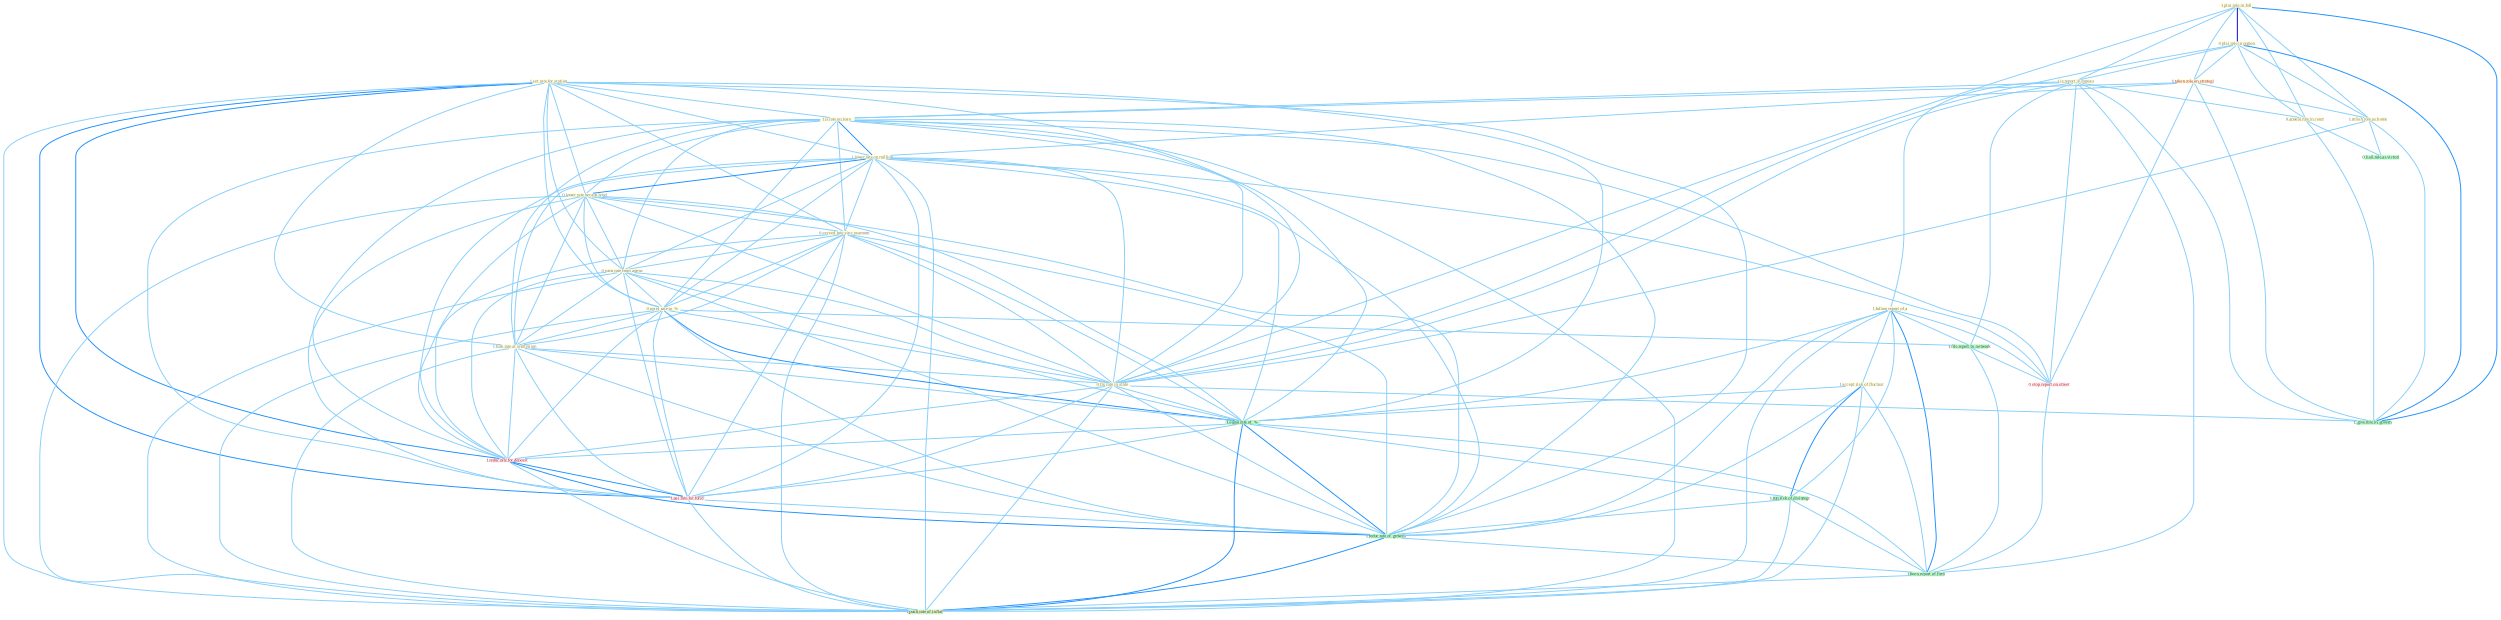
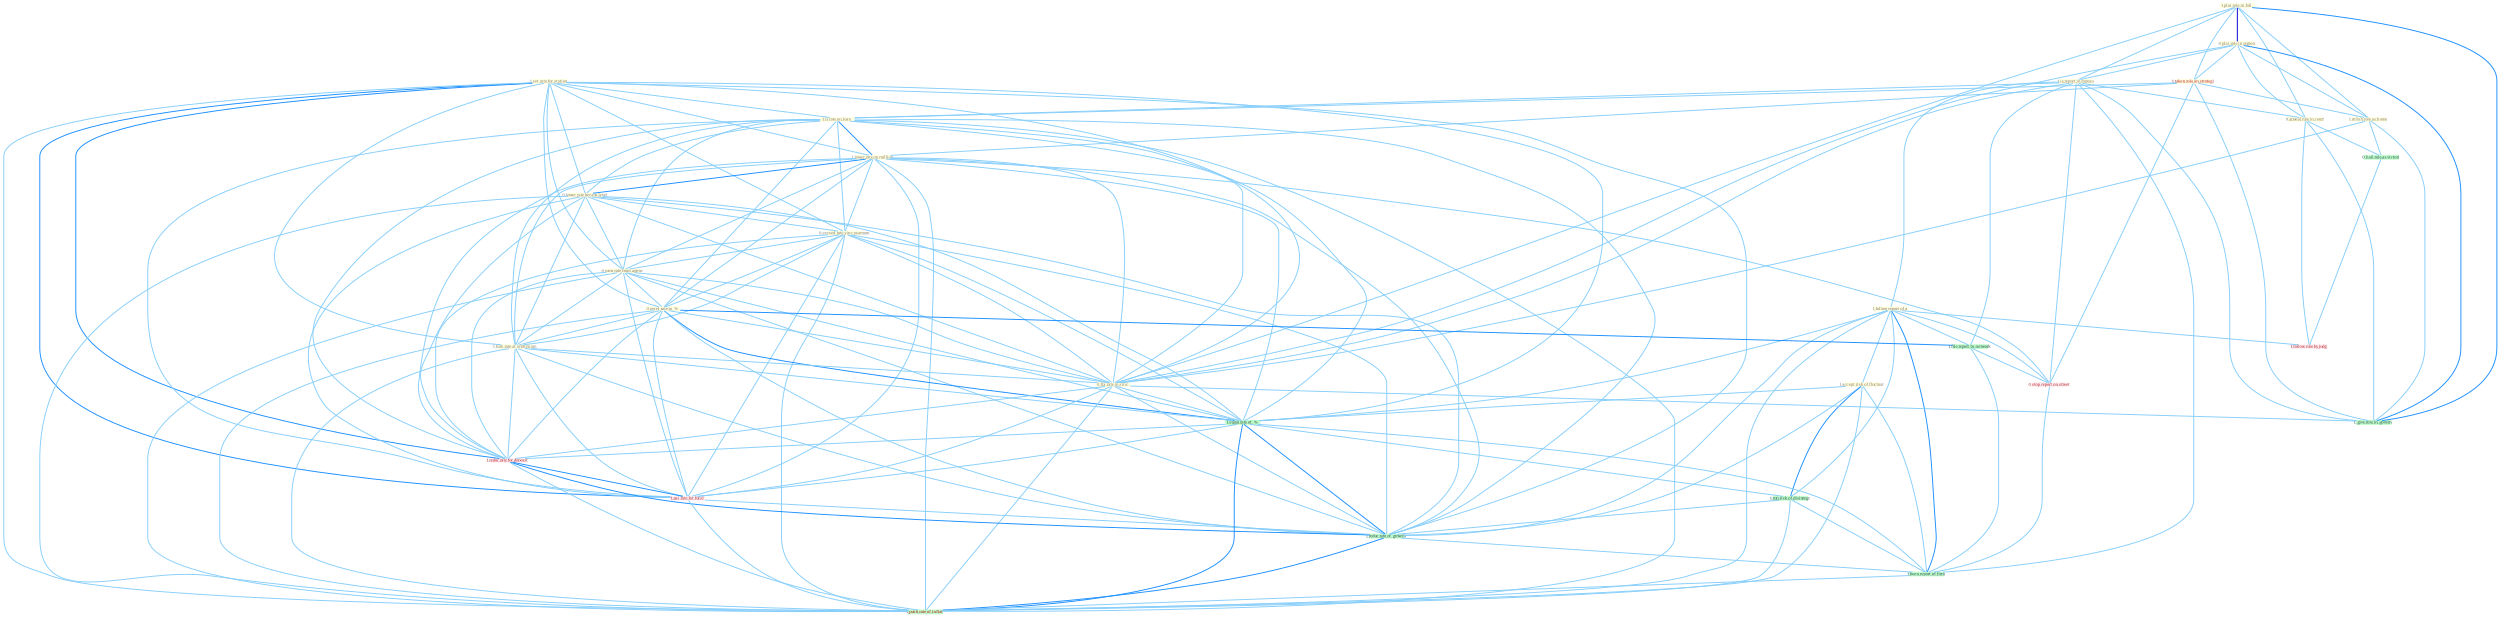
  graph {
    fontname=Merriweather
    node [color="#ffffe0" fixedsize=true fontcolor="#8b7d6b" fontname=Merriweather fontsize=4 shape=polygon style=filled]
    edge [color="#87cefa" fontname=Merriweather w=1]
    "1_plai_role_in_fall " [height=.06 width=.5]
    "0_plai_role_in_region " [height=.06 width=.5]
    "1_set_rate_for_station " [height=.06 width=.5]
    "1_taken_role_on_strategi " [fontcolor="#b22222" height=.06 width=.5]
    "1_is_report_in_bureau " [height=.06 width=.5]
    "1_is_rate_on_loan " [height=.06 width=.5]
    "0_appeal_rule_in_court " [height=.06 width=.5]
    "1_lower_rate_on_million " [height=.06 width=.5]
    "0_lower_rate_becaus_level " [height=.06 width=.5]
    "0_exceed_rate_sinc_yearnum " [height=.06 width=.5]
    "1_relish_role_as_home " [height=.06 width=.5]
    "0_earn_rate_from_agenc " [height=.06 width=.5]
    "1_follow_report_of_a " [height=.06 width=.5]
    "1_accept_risk_of_fluctuat " [height=.06 width=.5]
    "0_reset_rate_to_% " [height=.06 width=.5]
    "1_turn_rate_at_entitynam " [height=.06 width=.5]
-   "0_fix_rate_in_state " [height=.06 width=.5]
+   "0_fix_rate_in_state " [height=.06 width=.5 label="0_fix_rate_in_sinc"]
    "0_stop_report_on_street " [color="#fff0f5" fontcolor="#b22222" height=.06 width=.5]
    "1_reduc_rate_for_deposit " [color="#fff0f5" fontcolor="#b22222" height=.06 width=.5]
    "1_pai_rate_for_fund " [color="#fff0f5" fontcolor="#b22222" height=.06 width=.5]
+   "1_follow_rule_by_judg " [color="#fff0f5" fontcolor="#b22222" height=.06 width=.5]
    "1_give_role_in_govern " [color="#BDFCC9" fontcolor="#2f4f4f" height=.06 width=.5]
    "1_equal_rate_of_% " [color="#BDFCC9" fontcolor="#2f4f4f" height=.06 width=.5]
    "1_reduc_rate_of_growth " [color="#BDFCC9" fontcolor="#2f4f4f" height=.06 width=.5]
    "1_push_rate_of_inflat " [color="#BDFCC9" fontcolor="#b22222" height=.06 width=.5]
    "1_file_report_to_network " [color="#BDFCC9" fontcolor="#2f4f4f" height=.06 width=.5]
    "1_been_report_of_firm " [color="#BDFCC9" fontcolor="#2f4f4f" height=.06 width=.5]
    "0_hail_rule_as_victori " [color="#BDFCC9" fontcolor="#2f4f4f" height=.06 width=.5]
    "1_run_risk_of_disintegr " [color="#BDFCC9" fontcolor="#2f4f4f" height=.06 width=.5]
    subgraph sub_1 {
      "1_plai_role_in_fall "
      "0_plai_role_in_region "
      "1_set_rate_for_station "
      "1_taken_role_on_strategi "
      "1_is_report_in_bureau "
      "1_is_rate_on_loan "
      "0_appeal_rule_in_court "
      "1_lower_rate_on_million "
      "0_lower_rate_becaus_level "
      "0_exceed_rate_sinc_yearnum "
      "1_relish_role_as_home "
      "0_earn_rate_from_agenc "
      "1_follow_report_of_a "
      "1_accept_risk_of_fluctuat "
      "0_reset_rate_to_% "
      "1_turn_rate_at_entitynam "
      "0_fix_rate_in_state "
    }
    subgraph sub_2 {
      "0_stop_report_on_street "
      "1_reduc_rate_for_deposit "
      "1_pai_rate_for_fund "
+     "1_follow_rule_by_judg "
    }
    "1_plai_role_in_fall " -- "0_plai_role_in_region " [color="#0000cd" w=3]
    "1_plai_role_in_fall " -- "1_taken_role_on_strategi "
    "1_plai_role_in_fall " -- "1_is_report_in_bureau "
    "1_plai_role_in_fall " -- "0_appeal_rule_in_court "
    "1_plai_role_in_fall " -- "1_relish_role_as_home "
    "1_plai_role_in_fall " -- "0_fix_rate_in_state "
    "1_plai_role_in_fall " -- "1_give_role_in_govern " [color="#1e90ff" w=2]
    "0_plai_role_in_region " -- "1_taken_role_on_strategi "
    "0_plai_role_in_region " -- "1_is_report_in_bureau "
    "0_plai_role_in_region " -- "0_appeal_rule_in_court "
    "0_plai_role_in_region " -- "1_relish_role_as_home "
    "0_plai_role_in_region " -- "0_fix_rate_in_state "
    "0_plai_role_in_region " -- "1_give_role_in_govern " [color="#1e90ff" w=2]
    "1_set_rate_for_station " -- "1_is_rate_on_loan "
    "1_set_rate_for_station " -- "1_lower_rate_on_million "
    "1_set_rate_for_station " -- "0_lower_rate_becaus_level "
    "1_set_rate_for_station " -- "0_exceed_rate_sinc_yearnum "
    "1_set_rate_for_station " -- "0_earn_rate_from_agenc "
    "1_set_rate_for_station " -- "0_reset_rate_to_% "
    "1_set_rate_for_station " -- "1_turn_rate_at_entitynam "
    "1_set_rate_for_station " -- "0_fix_rate_in_state "
    "1_set_rate_for_station " -- "1_reduc_rate_for_deposit " [color="#1e90ff" w=2]
    "1_set_rate_for_station " -- "1_pai_rate_for_fund " [color="#1e90ff" w=2]
    "1_set_rate_for_station " -- "1_equal_rate_of_% "
    "1_set_rate_for_station " -- "1_reduc_rate_of_growth "
    "1_set_rate_for_station " -- "1_push_rate_of_inflat "
    "1_taken_role_on_strategi " -- "1_is_rate_on_loan "
    "1_taken_role_on_strategi " -- "1_lower_rate_on_million "
    "1_taken_role_on_strategi " -- "1_relish_role_as_home "
    "1_taken_role_on_strategi " -- "0_stop_report_on_street "
    "1_taken_role_on_strategi " -- "1_give_role_in_govern "
    "1_is_report_in_bureau " -- "1_is_rate_on_loan "
    "1_is_report_in_bureau " -- "0_appeal_rule_in_court "
    "1_is_report_in_bureau " -- "1_follow_report_of_a "
    "1_is_report_in_bureau " -- "0_fix_rate_in_state "
    "1_is_report_in_bureau " -- "0_stop_report_on_street "
    "1_is_report_in_bureau " -- "1_give_role_in_govern "
    "1_is_report_in_bureau " -- "1_file_report_to_network "
    "1_is_report_in_bureau " -- "1_been_report_of_firm "
    "1_is_rate_on_loan " -- "1_lower_rate_on_million " [color="#1e90ff" w=2]
    "1_is_rate_on_loan " -- "0_lower_rate_becaus_level "
    "1_is_rate_on_loan " -- "0_exceed_rate_sinc_yearnum "
    "1_is_rate_on_loan " -- "0_earn_rate_from_agenc "
    "1_is_rate_on_loan " -- "0_reset_rate_to_% "
    "1_is_rate_on_loan " -- "1_turn_rate_at_entitynam "
    "1_is_rate_on_loan " -- "0_fix_rate_in_state "
-   "1_is_rate_on_loan " -- "0_stop_report_on_street "
    "1_is_rate_on_loan " -- "1_reduc_rate_for_deposit "
    "1_is_rate_on_loan " -- "1_pai_rate_for_fund "
    "1_is_rate_on_loan " -- "1_equal_rate_of_% "
    "1_is_rate_on_loan " -- "1_reduc_rate_of_growth "
    "1_is_rate_on_loan " -- "1_push_rate_of_inflat "
+   "0_appeal_rule_in_court " -- "1_follow_rule_by_judg "
    "0_appeal_rule_in_court " -- "1_give_role_in_govern "
    "0_appeal_rule_in_court " -- "0_hail_rule_as_victori "
    "1_lower_rate_on_million " -- "0_lower_rate_becaus_level " [color="#1e90ff" w=2]
    "1_lower_rate_on_million " -- "0_exceed_rate_sinc_yearnum "
    "1_lower_rate_on_million " -- "0_earn_rate_from_agenc "
    "1_lower_rate_on_million " -- "0_reset_rate_to_% "
    "1_lower_rate_on_million " -- "1_turn_rate_at_entitynam "
    "1_lower_rate_on_million " -- "0_fix_rate_in_state "
    "1_lower_rate_on_million " -- "0_stop_report_on_street "
    "1_lower_rate_on_million " -- "1_reduc_rate_for_deposit "
    "1_lower_rate_on_million " -- "1_pai_rate_for_fund "
    "1_lower_rate_on_million " -- "1_equal_rate_of_% "
    "1_lower_rate_on_million " -- "1_reduc_rate_of_growth "
    "1_lower_rate_on_million " -- "1_push_rate_of_inflat "
    "0_lower_rate_becaus_level " -- "0_exceed_rate_sinc_yearnum "
    "0_lower_rate_becaus_level " -- "0_earn_rate_from_agenc "
-   "0_lower_rate_becaus_level " -- "0_reset_rate_to_% "
    "0_lower_rate_becaus_level " -- "1_turn_rate_at_entitynam "
    "0_lower_rate_becaus_level " -- "0_fix_rate_in_state "
    "0_lower_rate_becaus_level " -- "1_reduc_rate_for_deposit "
    "0_lower_rate_becaus_level " -- "1_pai_rate_for_fund "
    "0_lower_rate_becaus_level " -- "1_equal_rate_of_% "
    "0_lower_rate_becaus_level " -- "1_reduc_rate_of_growth "
    "0_lower_rate_becaus_level " -- "1_push_rate_of_inflat "
    "0_exceed_rate_sinc_yearnum " -- "0_earn_rate_from_agenc "
    "0_exceed_rate_sinc_yearnum " -- "0_reset_rate_to_% "
    "0_exceed_rate_sinc_yearnum " -- "1_turn_rate_at_entitynam "
    "0_exceed_rate_sinc_yearnum " -- "0_fix_rate_in_state "
    "0_exceed_rate_sinc_yearnum " -- "1_reduc_rate_for_deposit "
    "0_exceed_rate_sinc_yearnum " -- "1_pai_rate_for_fund "
    "0_exceed_rate_sinc_yearnum " -- "1_equal_rate_of_% "
    "0_exceed_rate_sinc_yearnum " -- "1_reduc_rate_of_growth "
    "0_exceed_rate_sinc_yearnum " -- "1_push_rate_of_inflat "
    "1_relish_role_as_home " -- "0_fix_rate_in_state "
    "1_relish_role_as_home " -- "1_give_role_in_govern "
    "1_relish_role_as_home " -- "0_hail_rule_as_victori "
    "0_earn_rate_from_agenc " -- "0_reset_rate_to_% "
    "0_earn_rate_from_agenc " -- "1_turn_rate_at_entitynam "
    "0_earn_rate_from_agenc " -- "0_fix_rate_in_state "
    "0_earn_rate_from_agenc " -- "1_reduc_rate_for_deposit "
    "0_earn_rate_from_agenc " -- "1_pai_rate_for_fund "
    "0_earn_rate_from_agenc " -- "1_equal_rate_of_% "
    "0_earn_rate_from_agenc " -- "1_reduc_rate_of_growth "
    "0_earn_rate_from_agenc " -- "1_push_rate_of_inflat "
    "1_follow_report_of_a " -- "1_accept_risk_of_fluctuat "
    "1_follow_report_of_a " -- "0_stop_report_on_street "
+   "1_follow_report_of_a " -- "1_follow_rule_by_judg "
    "1_follow_report_of_a " -- "1_equal_rate_of_% "
    "1_follow_report_of_a " -- "1_reduc_rate_of_growth "
    "1_follow_report_of_a " -- "1_push_rate_of_inflat "
    "1_follow_report_of_a " -- "1_file_report_to_network "
    "1_follow_report_of_a " -- "1_been_report_of_firm " [color="#1e90ff" w=2]
    "1_follow_report_of_a " -- "1_run_risk_of_disintegr "
    "1_accept_risk_of_fluctuat " -- "1_equal_rate_of_% "
    "1_accept_risk_of_fluctuat " -- "1_reduc_rate_of_growth "
    "1_accept_risk_of_fluctuat " -- "1_push_rate_of_inflat "
    "1_accept_risk_of_fluctuat " -- "1_been_report_of_firm "
    "1_accept_risk_of_fluctuat " -- "1_run_risk_of_disintegr " [color="#1e90ff" w=2]
    "0_reset_rate_to_% " -- "1_turn_rate_at_entitynam "
    "0_reset_rate_to_% " -- "0_fix_rate_in_state "
    "0_reset_rate_to_% " -- "1_reduc_rate_for_deposit "
    "0_reset_rate_to_% " -- "1_pai_rate_for_fund "
    "0_reset_rate_to_% " -- "1_equal_rate_of_% " [color="#1e90ff" w=2]
    "0_reset_rate_to_% " -- "1_reduc_rate_of_growth "
    "0_reset_rate_to_% " -- "1_push_rate_of_inflat "
-   "0_reset_rate_to_% " -- "1_file_report_to_network "
+   "0_reset_rate_to_% " -- "1_file_report_to_network " [color="#1e90ff"]
    "1_turn_rate_at_entitynam " -- "0_fix_rate_in_state "
    "1_turn_rate_at_entitynam " -- "1_reduc_rate_for_deposit "
    "1_turn_rate_at_entitynam " -- "1_pai_rate_for_fund "
    "1_turn_rate_at_entitynam " -- "1_equal_rate_of_% "
    "1_turn_rate_at_entitynam " -- "1_reduc_rate_of_growth "
    "1_turn_rate_at_entitynam " -- "1_push_rate_of_inflat "
    "0_fix_rate_in_state " -- "1_reduc_rate_for_deposit "
    "0_fix_rate_in_state " -- "1_pai_rate_for_fund "
    "0_fix_rate_in_state " -- "1_give_role_in_govern "
    "0_fix_rate_in_state " -- "1_equal_rate_of_% "
    "0_fix_rate_in_state " -- "1_reduc_rate_of_growth "
    "0_fix_rate_in_state " -- "1_push_rate_of_inflat "
    "0_stop_report_on_street " -- "1_been_report_of_firm "
    "1_reduc_rate_for_deposit " -- "1_pai_rate_for_fund " [color="#1e90ff" w=2]
    "1_reduc_rate_for_deposit " -- "1_reduc_rate_of_growth " [color="#1e90ff" w=2]
    "1_reduc_rate_for_deposit " -- "1_push_rate_of_inflat "
    "1_pai_rate_for_fund " -- "1_reduc_rate_of_growth "
    "1_pai_rate_for_fund " -- "1_push_rate_of_inflat "
    "1_equal_rate_of_% " -- "1_reduc_rate_for_deposit "
    "1_equal_rate_of_% " -- "1_pai_rate_for_fund "
    "1_equal_rate_of_% " -- "1_reduc_rate_of_growth " [color="#1e90ff" w=2]
    "1_equal_rate_of_% " -- "1_push_rate_of_inflat " [color="#1e90ff" w=2]
    "1_equal_rate_of_% " -- "1_been_report_of_firm "
    "1_equal_rate_of_% " -- "1_run_risk_of_disintegr "
    "1_reduc_rate_of_growth " -- "1_push_rate_of_inflat " [color="#1e90ff" w=2]
    "1_reduc_rate_of_growth " -- "1_been_report_of_firm "
    "1_file_report_to_network " -- "0_stop_report_on_street "
    "1_file_report_to_network " -- "1_been_report_of_firm "
    "1_been_report_of_firm " -- "1_push_rate_of_inflat "
+   "0_hail_rule_as_victori " -- "1_follow_rule_by_judg "
    "1_run_risk_of_disintegr " -- "1_reduc_rate_of_growth "
    "1_run_risk_of_disintegr " -- "1_push_rate_of_inflat "
    "1_run_risk_of_disintegr " -- "1_been_report_of_firm "
  }
